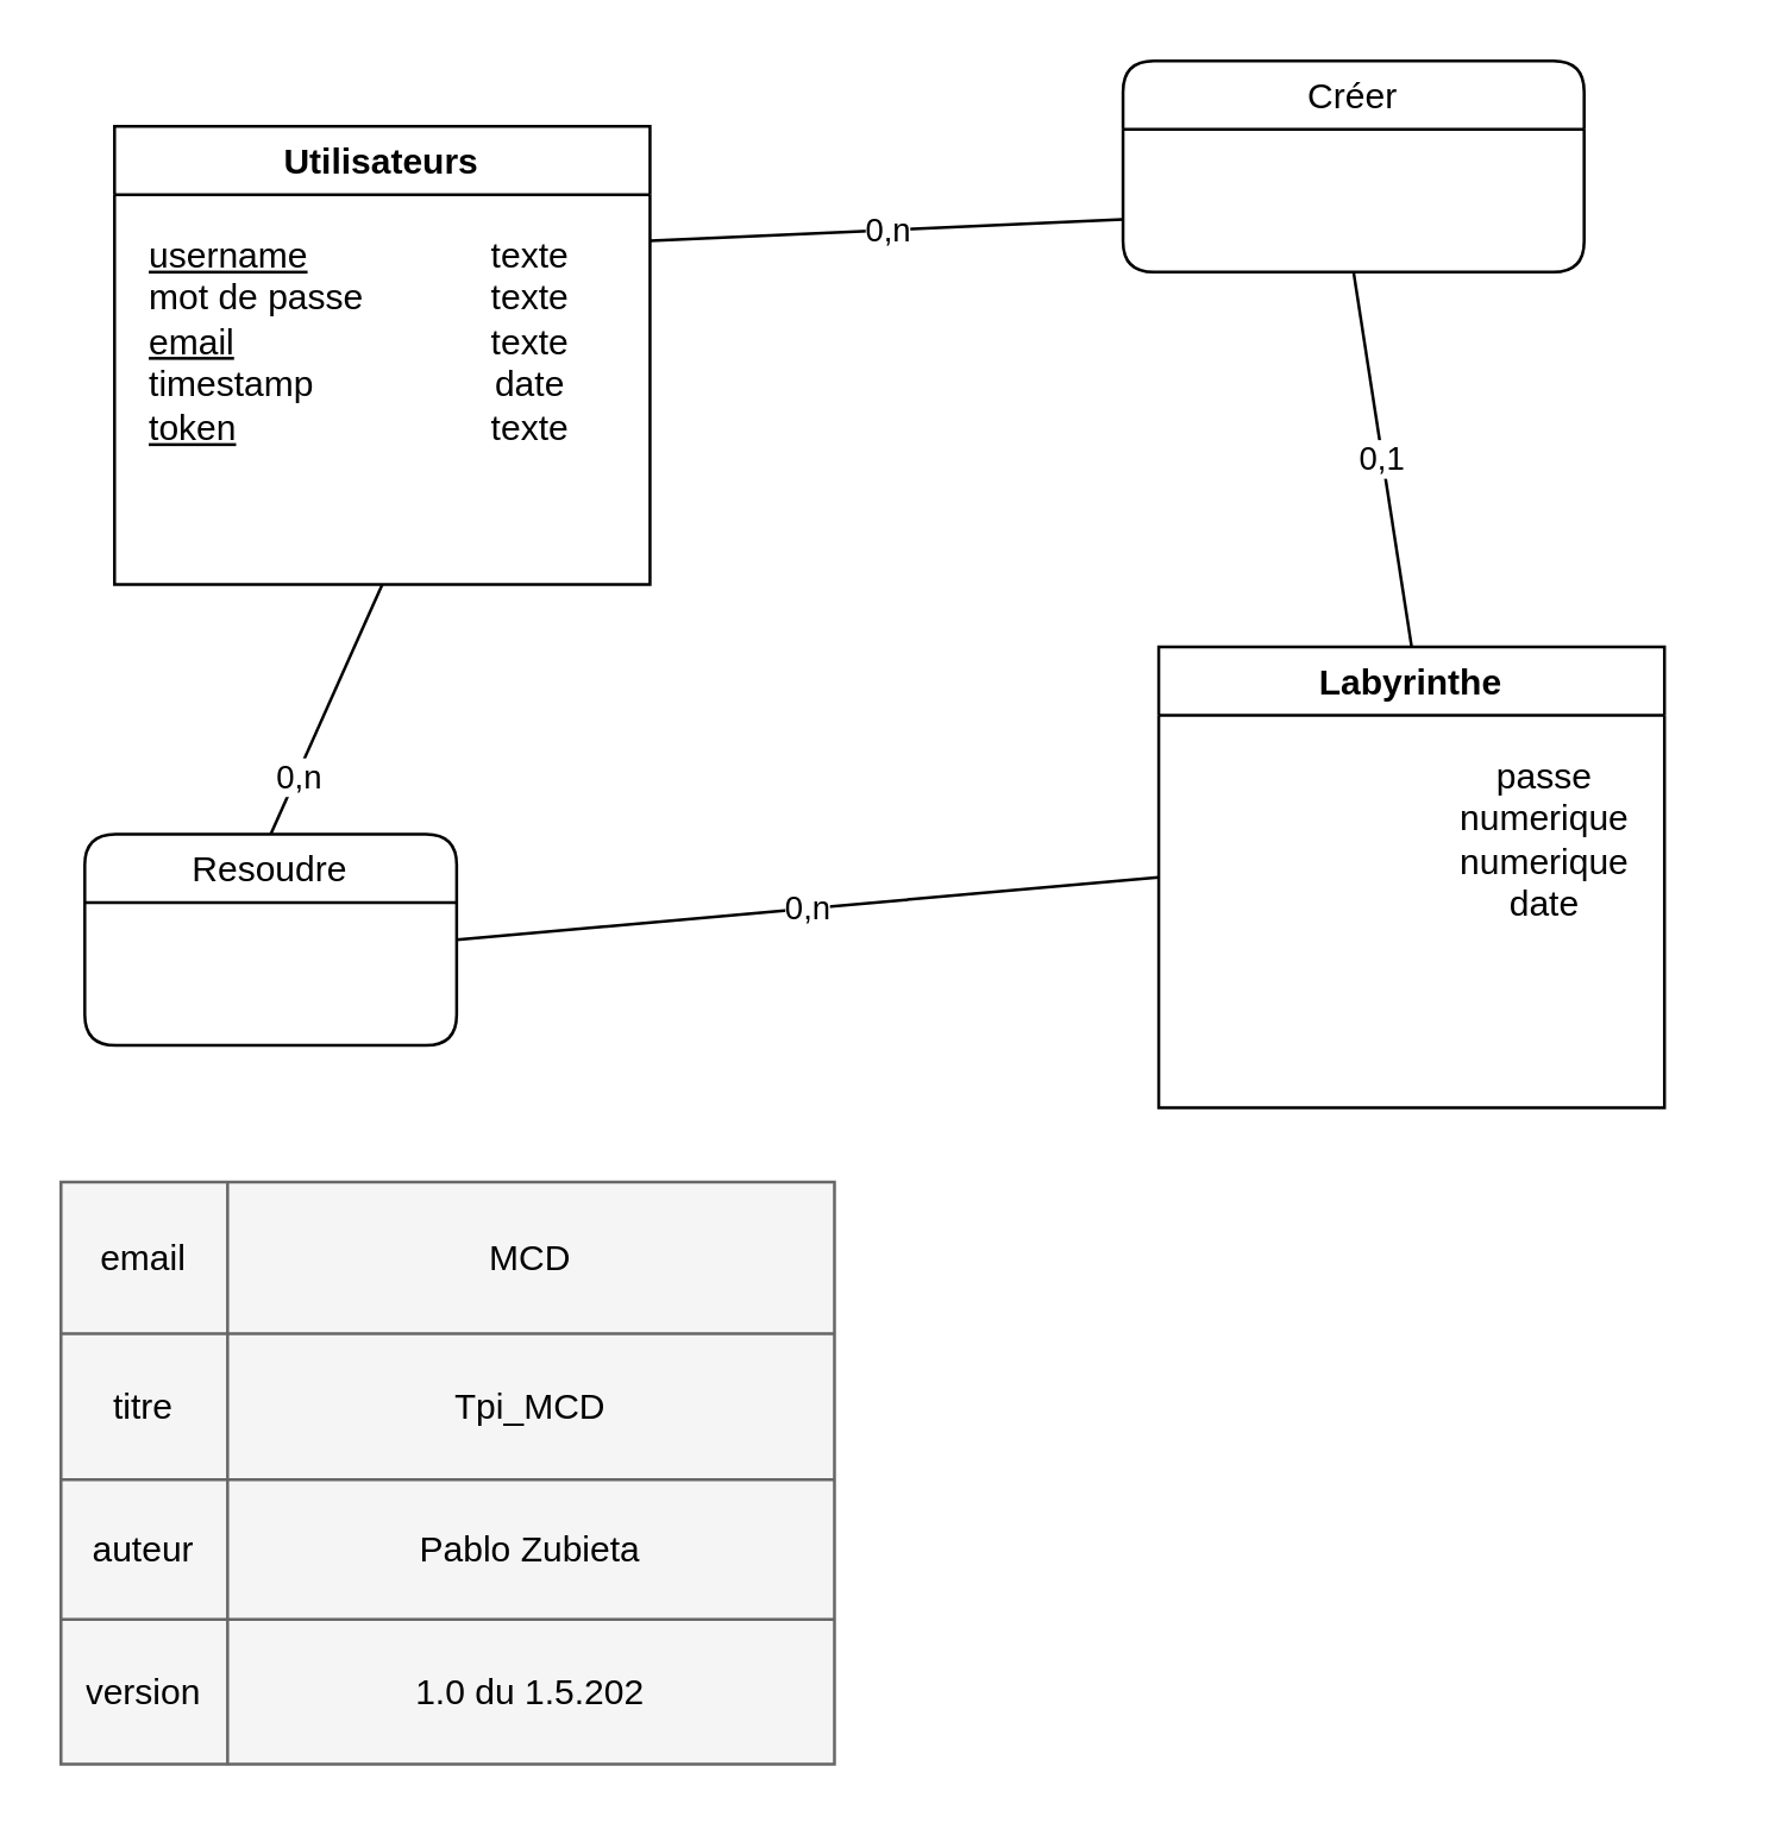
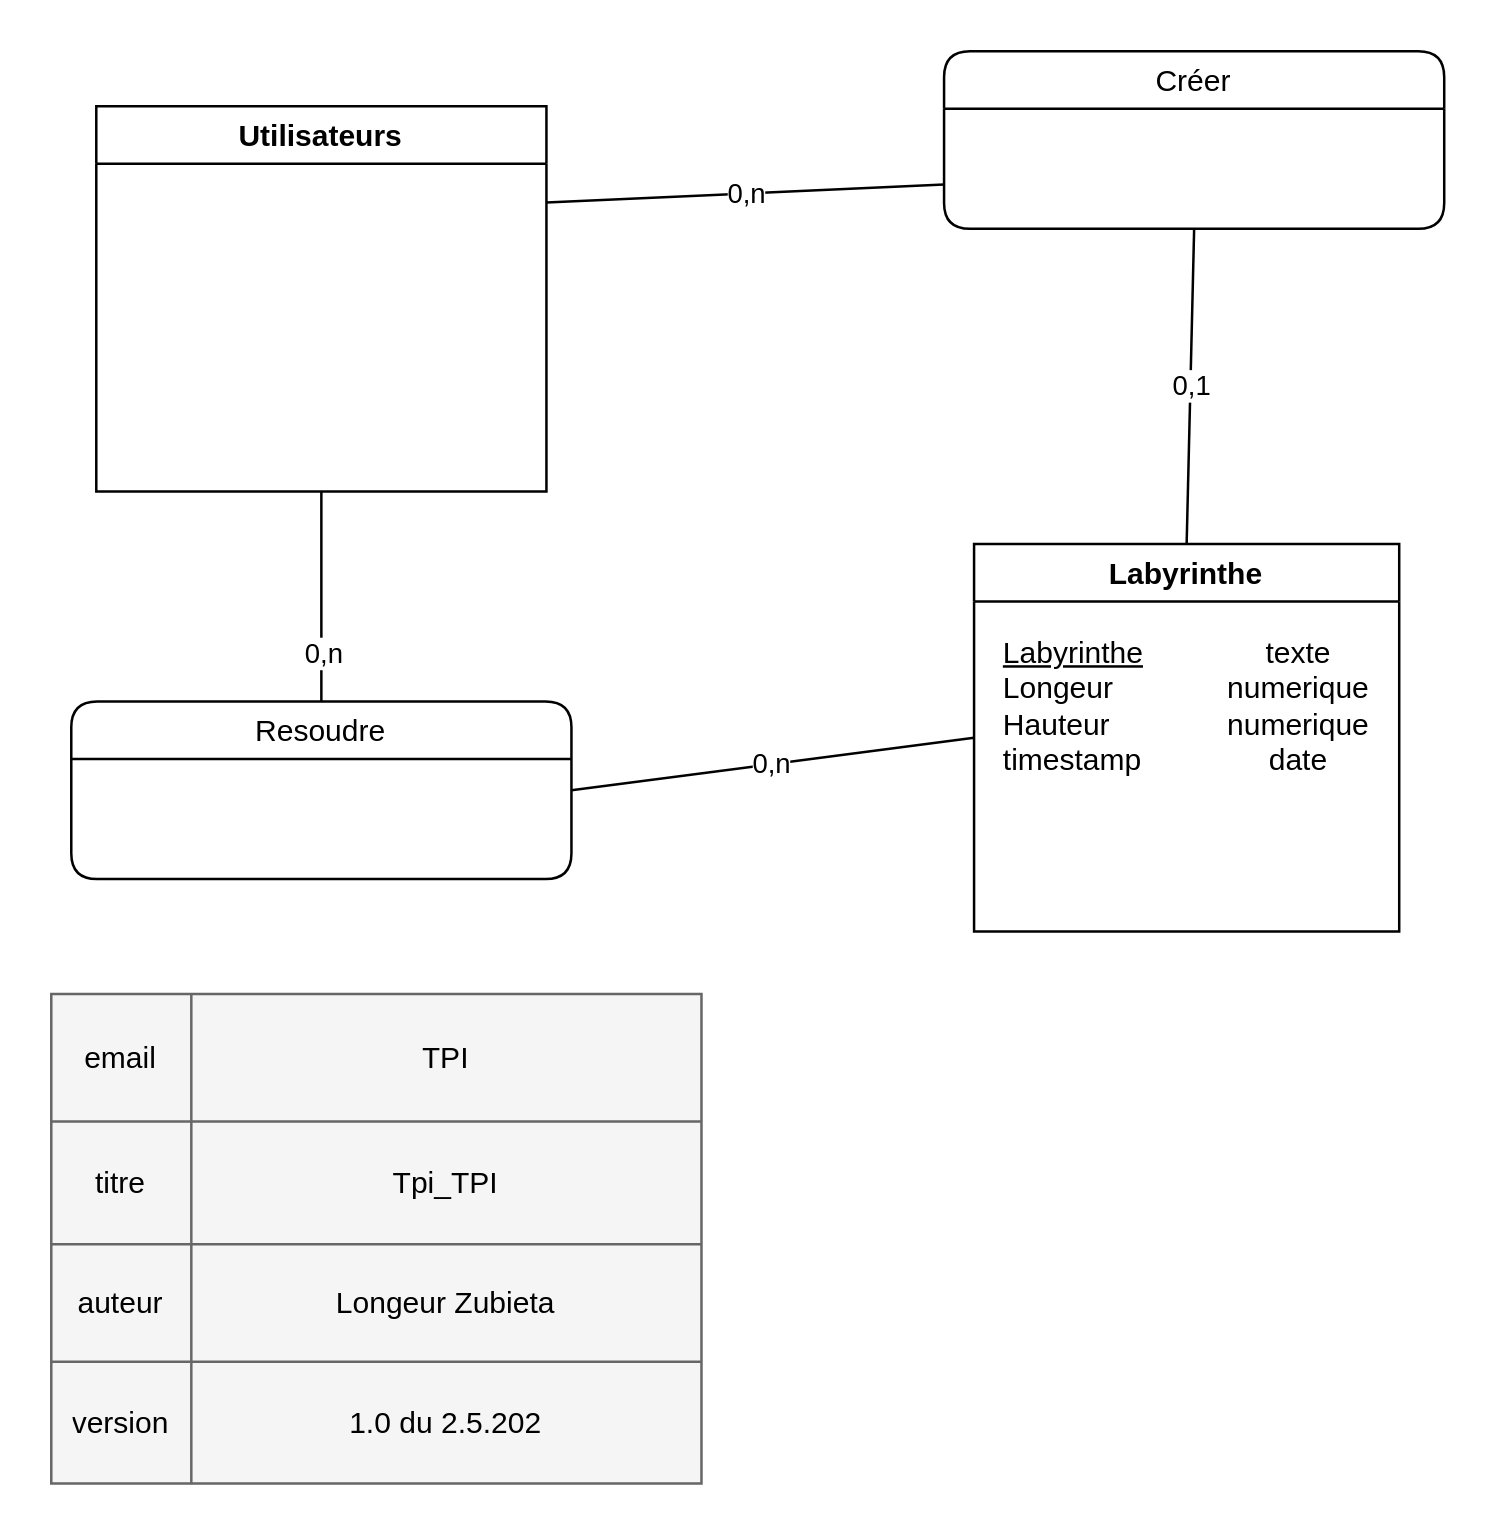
  <mxCell id="0" />
  <mxCell id="1" parent="0" />
  <mxCell id="2" value="0,n" style="endArrow=none;html=1;rounded=0;fontColor=none;exitX=1;exitY=0.5;exitDx=0;exitDy=0;entryX=0;entryY=0.5;entryDx=0;entryDy=0;" parent="1" source="22" target="23" edge="1"><mxGeometry width="50" height="50" relative="1" as="geometry"><mxPoint x="258.96" y="283.96" as="sourcePoint" /><mxPoint x="391" y="271" as="targetPoint" /><Array as="points" /></mxGeometry></mxCell>
  <mxCell id="3" value="0,n" style="endArrow=none;html=1;rounded=0;fontColor=none;entryX=0.5;entryY=0;entryDx=0;entryDy=0;exitX=0.5;exitY=1;exitDx=0;exitDy=0;" parent="1" source="19" target="22" edge="1"><mxGeometry x="0.55" width="50" height="50" relative="1" as="geometry"><mxPoint x="134" y="196" as="sourcePoint" /><mxPoint x="96.08" y="283.96" as="targetPoint" /><Array as="points" /><mxPoint x="1" as="offset" /></mxGeometry></mxCell>
  <mxCell id="4" value="0,n" style="endArrow=none;html=1;exitX=1;exitY=0.25;exitDx=0;exitDy=0;entryX=0;entryY=0.75;entryDx=0;entryDy=0;" parent="1" source="19" target="26" edge="1"><mxGeometry width="50" height="50" relative="1" as="geometry"><mxPoint x="-32" y="432" as="sourcePoint" /><mxPoint x="359" y="84" as="targetPoint" /></mxGeometry></mxCell>
  <mxCell id="5" value="0,1" style="endArrow=none;html=1;exitX=0.5;exitY=1;exitDx=0;exitDy=0;entryX=0.5;entryY=0;entryDx=0;entryDy=0;" parent="1" source="26" target="23" edge="1"><mxGeometry width="50" height="50" relative="1" as="geometry"><mxPoint x="158" y="159.5" as="sourcePoint" /><mxPoint x="138" y="232" as="targetPoint" /></mxGeometry></mxCell>
  <mxCell id="6" value="" style="shape=table;html=1;whiteSpace=wrap;startSize=0;container=1;collapsible=0;childLayout=tableLayout;fillColor=#f5f5f5;strokeColor=#666666;fontColor=#333333;" parent="1" vertex="1"><mxGeometry x="20" y="397" width="260" height="195.75" as="geometry" /></mxCell>
  <mxCell id="7" value="" style="shape=tableRow;horizontal=0;startSize=0;swimlaneHead=0;swimlaneBody=0;top=0;left=0;bottom=0;right=0;collapsible=0;dropTarget=0;fillColor=none;points=[[0,0.5],[1,0.5]];portConstraint=eastwest;" parent="6" vertex="1"><mxGeometry width="260" height="51" as="geometry" /></mxCell>
  <mxCell id="8" value="email" style="shape=partialRectangle;html=1;whiteSpace=wrap;connectable=0;fillColor=none;top=0;left=0;bottom=0;right=0;overflow=hidden;" parent="7" vertex="1"><mxGeometry width="56" height="51" as="geometry"><mxRectangle width="56" height="51" as="alternateBounds" /></mxGeometry></mxCell>
- <mxCell id="9" value="MCD" style="shape=partialRectangle;html=1;whiteSpace=wrap;connectable=0;fillColor=none;top=0;left=0;bottom=0;right=0;overflow=hidden;" parent="7" vertex="1"><mxGeometry x="56" width="204" height="51" as="geometry"><mxRectangle width="204" height="51" as="alternateBounds" /></mxGeometry></mxCell>
+ <mxCell id="9" value="TPI" style="shape=partialRectangle;html=1;whiteSpace=wrap;connectable=0;fillColor=none;top=0;left=0;bottom=0;right=0;overflow=hidden;" parent="7" vertex="1"><mxGeometry x="56" width="204" height="51" as="geometry"><mxRectangle width="204" height="51" as="alternateBounds" /></mxGeometry></mxCell>
  <mxCell id="10" value="" style="shape=tableRow;horizontal=0;startSize=0;swimlaneHead=0;swimlaneBody=0;top=0;left=0;bottom=0;right=0;collapsible=0;dropTarget=0;fillColor=none;points=[[0,0.5],[1,0.5]];portConstraint=eastwest;" parent="6" vertex="1"><mxGeometry y="51" width="260" height="49" as="geometry" /></mxCell>
  <mxCell id="11" value="titre" style="shape=partialRectangle;html=1;whiteSpace=wrap;connectable=0;fillColor=none;top=0;left=0;bottom=0;right=0;overflow=hidden;" parent="10" vertex="1"><mxGeometry width="56" height="49" as="geometry"><mxRectangle width="56" height="49" as="alternateBounds" /></mxGeometry></mxCell>
- <mxCell id="12" value="Tpi_MCD" style="shape=partialRectangle;html=1;whiteSpace=wrap;connectable=0;fillColor=none;top=0;left=0;bottom=0;right=0;overflow=hidden;" parent="10" vertex="1"><mxGeometry x="56" width="204" height="49" as="geometry"><mxRectangle width="204" height="49" as="alternateBounds" /></mxGeometry></mxCell>
+ <mxCell id="12" value="Tpi_TPI" style="shape=partialRectangle;html=1;whiteSpace=wrap;connectable=0;fillColor=none;top=0;left=0;bottom=0;right=0;overflow=hidden;" parent="10" vertex="1"><mxGeometry x="56" width="204" height="49" as="geometry"><mxRectangle width="204" height="49" as="alternateBounds" /></mxGeometry></mxCell>
  <mxCell id="13" value="" style="shape=tableRow;horizontal=0;startSize=0;swimlaneHead=0;swimlaneBody=0;top=0;left=0;bottom=0;right=0;collapsible=0;dropTarget=0;fillColor=none;points=[[0,0.5],[1,0.5]];portConstraint=eastwest;" parent="6" vertex="1"><mxGeometry y="100" width="260" height="47" as="geometry" /></mxCell>
  <mxCell id="14" value="auteur" style="shape=partialRectangle;html=1;whiteSpace=wrap;connectable=0;fillColor=none;top=0;left=0;bottom=0;right=0;overflow=hidden;" parent="13" vertex="1"><mxGeometry width="56" height="47" as="geometry"><mxRectangle width="56" height="47" as="alternateBounds" /></mxGeometry></mxCell>
- <mxCell id="15" value="Pablo Zubieta" style="shape=partialRectangle;html=1;whiteSpace=wrap;connectable=0;fillColor=none;top=0;left=0;bottom=0;right=0;overflow=hidden;" parent="13" vertex="1"><mxGeometry x="56" width="204" height="47" as="geometry"><mxRectangle width="204" height="47" as="alternateBounds" /></mxGeometry></mxCell>
+ <mxCell id="15" value="Longeur Zubieta" style="shape=partialRectangle;html=1;whiteSpace=wrap;connectable=0;fillColor=none;top=0;left=0;bottom=0;right=0;overflow=hidden;" parent="13" vertex="1"><mxGeometry x="56" width="204" height="47" as="geometry"><mxRectangle width="204" height="47" as="alternateBounds" /></mxGeometry></mxCell>
  <mxCell id="16" style="shape=tableRow;horizontal=0;startSize=0;swimlaneHead=0;swimlaneBody=0;top=0;left=0;bottom=0;right=0;collapsible=0;dropTarget=0;fillColor=none;points=[[0,0.5],[1,0.5]];portConstraint=eastwest;" parent="6" vertex="1"><mxGeometry y="147" width="260" height="49" as="geometry" /></mxCell>
  <mxCell id="17" value="version" style="shape=partialRectangle;html=1;whiteSpace=wrap;connectable=0;fillColor=none;top=0;left=0;bottom=0;right=0;overflow=hidden;" parent="16" vertex="1"><mxGeometry width="56" height="49" as="geometry"><mxRectangle width="56" height="49" as="alternateBounds" /></mxGeometry></mxCell>
- <mxCell id="18" value="1.0 du 1.5.202" style="shape=partialRectangle;html=1;whiteSpace=wrap;connectable=0;fillColor=none;top=0;left=0;bottom=0;right=0;overflow=hidden;" parent="16" vertex="1"><mxGeometry x="56" width="204" height="49" as="geometry"><mxRectangle width="204" height="49" as="alternateBounds" /></mxGeometry></mxCell>
+ <mxCell id="18" value="1.0 du 2.5.202" style="shape=partialRectangle;html=1;whiteSpace=wrap;connectable=0;fillColor=none;top=0;left=0;bottom=0;right=0;overflow=hidden;" parent="16" vertex="1"><mxGeometry x="56" width="204" height="49" as="geometry"><mxRectangle width="204" height="49" as="alternateBounds" /></mxGeometry></mxCell>
  <mxCell id="19" value="Utilisateurs" style="swimlane;startSize=23;" parent="1" vertex="1"><mxGeometry x="38" y="42" width="180" height="154" as="geometry" /></mxCell>
- <mxCell id="20" value="&lt;u&gt;username&lt;/u&gt;&lt;br&gt;mot de passe&lt;br&gt;&lt;u&gt;email&lt;/u&gt;&lt;br&gt;timestamp&lt;br&gt;&lt;u&gt;token&lt;/u&gt;" style="text;html=1;strokeColor=none;fillColor=none;align=left;verticalAlign=top;whiteSpace=wrap;rounded=0;labelPosition=center;verticalLabelPosition=middle;" parent="19" vertex="1"><mxGeometry x="10" y="30" width="100" height="102" as="geometry" /></mxCell>
- <mxCell id="21" value="texte&lt;br&gt;texte&lt;br&gt;texte&lt;br&gt;date&lt;br&gt;texte" style="text;html=1;strokeColor=none;fillColor=none;align=center;verticalAlign=top;whiteSpace=wrap;rounded=0;" parent="19" vertex="1"><mxGeometry x="110" y="30" width="60" height="108" as="geometry" /></mxCell>
- <mxCell id="22" value="Resoudre" style="swimlane;rounded=1;fontStyle=0" parent="1" vertex="1"><mxGeometry x="28" y="280" width="125" height="71" as="geometry" /></mxCell>
+ <mxCell id="22" value="Resoudre" style="swimlane;rounded=1;fontStyle=0" parent="1" vertex="1"><mxGeometry x="28" y="280" width="200" height="71" as="geometry" /></mxCell>
  <mxCell id="23" value="Labyrinthe" style="swimlane;startSize=23;" parent="1" vertex="1"><mxGeometry x="389" y="217" width="170" height="155" as="geometry" /></mxCell>
- <mxCell id="25" value="passe&lt;br&gt;numerique&lt;br&gt;numerique&lt;br&gt;date" style="text;html=1;strokeColor=none;fillColor=none;align=center;verticalAlign=top;whiteSpace=wrap;rounded=0;" parent="23" vertex="1"><mxGeometry x="100" y="30" width="60" height="70" as="geometry" /></mxCell>
- <mxCell id="26" value="Créer" style="swimlane;rounded=1;fontStyle=0" parent="1" vertex="1"><mxGeometry x="377" y="20" width="155" height="71" as="geometry" /></mxCell>
+ <mxCell id="24" value="&lt;u&gt;Labyrinthe&lt;/u&gt;&lt;br&gt;Longeur&lt;br&gt;Hauteur&lt;br&gt;timestamp" style="text;html=1;strokeColor=none;fillColor=none;align=left;verticalAlign=top;whiteSpace=wrap;rounded=0;labelPosition=center;verticalLabelPosition=middle;" parent="23" vertex="1"><mxGeometry x="10" y="30" width="80" height="66" as="geometry" /></mxCell>
+ <mxCell id="25" value="texte&lt;br&gt;numerique&lt;br&gt;numerique&lt;br&gt;date" style="text;html=1;strokeColor=none;fillColor=none;align=center;verticalAlign=top;whiteSpace=wrap;rounded=0;" parent="23" vertex="1"><mxGeometry x="100" y="30" width="60" height="70" as="geometry" /></mxCell>
+ <mxCell id="26" value="Créer" style="swimlane;rounded=1;fontStyle=0" parent="1" vertex="1"><mxGeometry x="377" y="20" width="200" height="71" as="geometry" /></mxCell>
